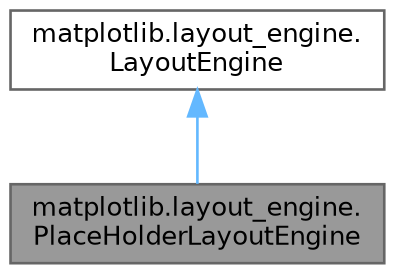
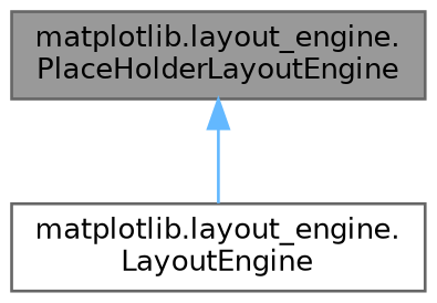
  digraph {
    node [color=gray40 fontname=Helvetica fontsize=10 shape=box style=filled]
    n1 [fillcolor=grey60 fontcolor=black height=0.2 label="matplotlib.layout_engine.\lPlaceHolderLayoutEngine" width=0.4]
    n2 [fillcolor=white height=0.2 label="matplotlib.layout_engine.\lLayoutEngine" width=0.4]
-   n2 -> n1 [color=steelblue1 dir=back fontname=Helvetica fontsize=10 labelfontname=Helvetica labelfontsize=10 style=solid]
+   n1 -> n2 [color=steelblue1 dir=back fontname=Helvetica fontsize=10 labelfontname=Helvetica labelfontsize=10 style=solid]
  }
